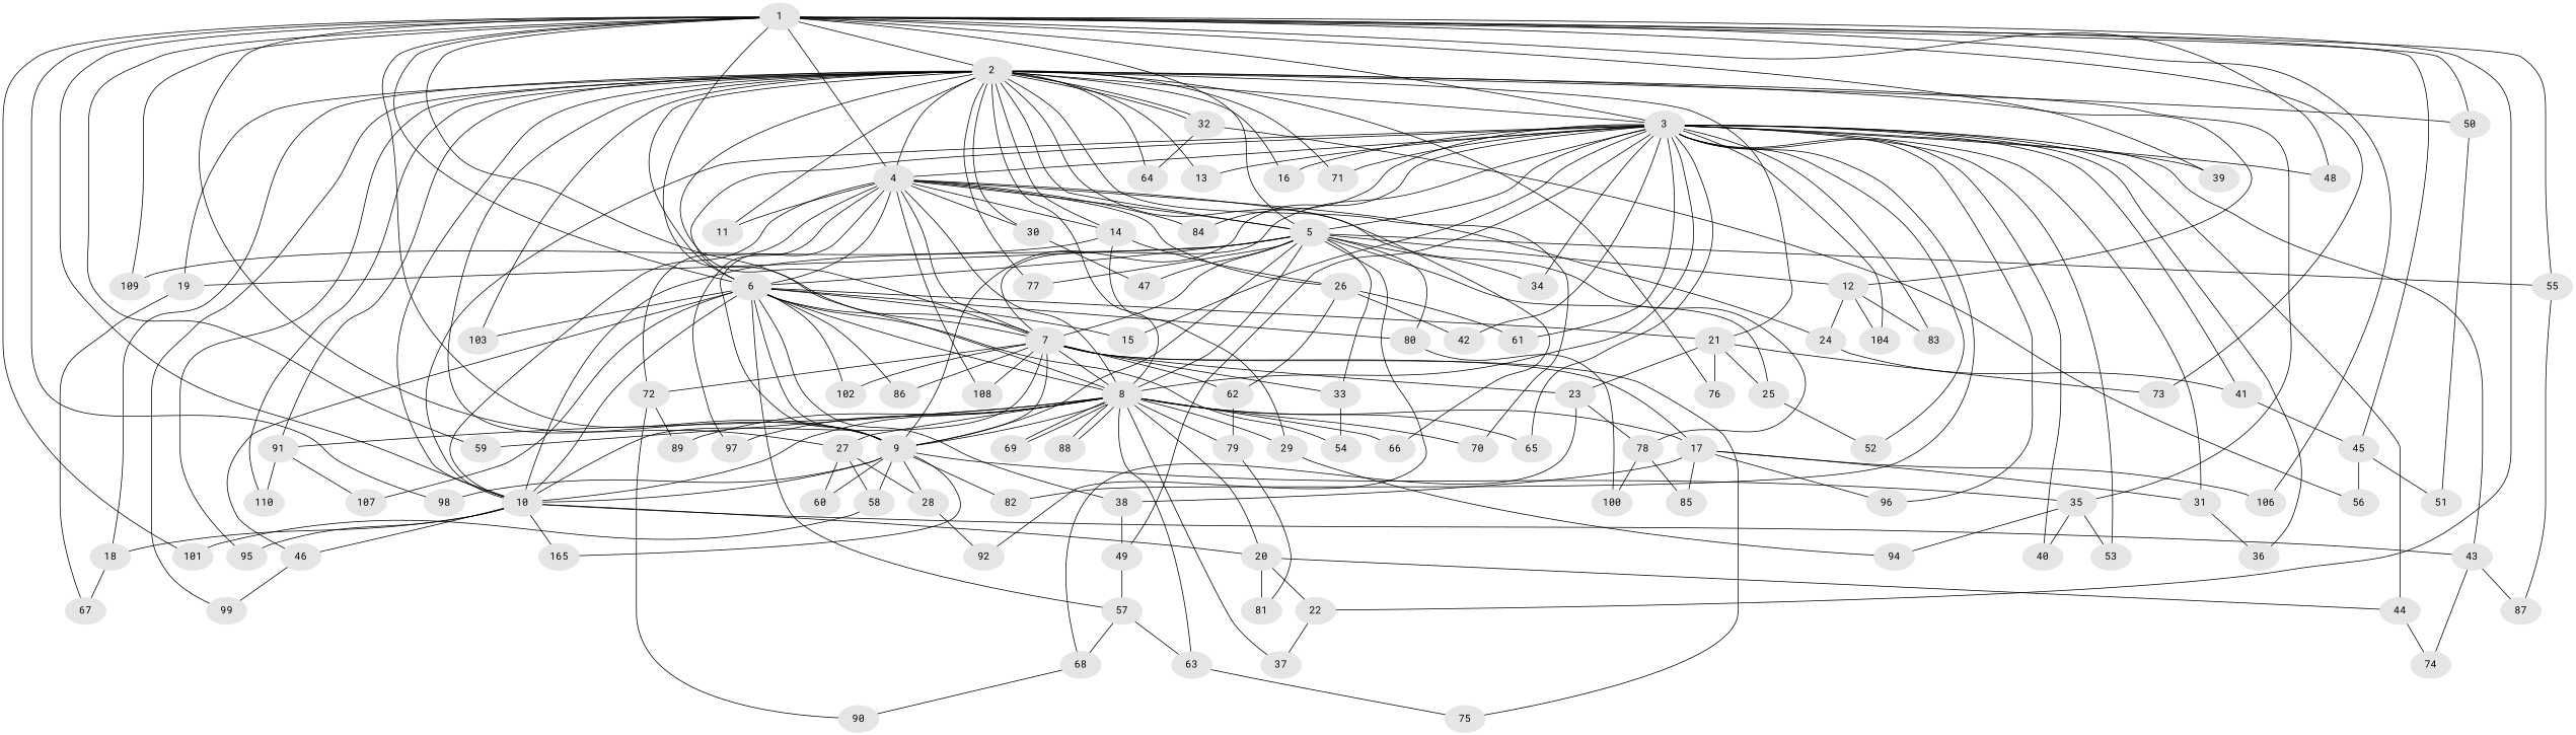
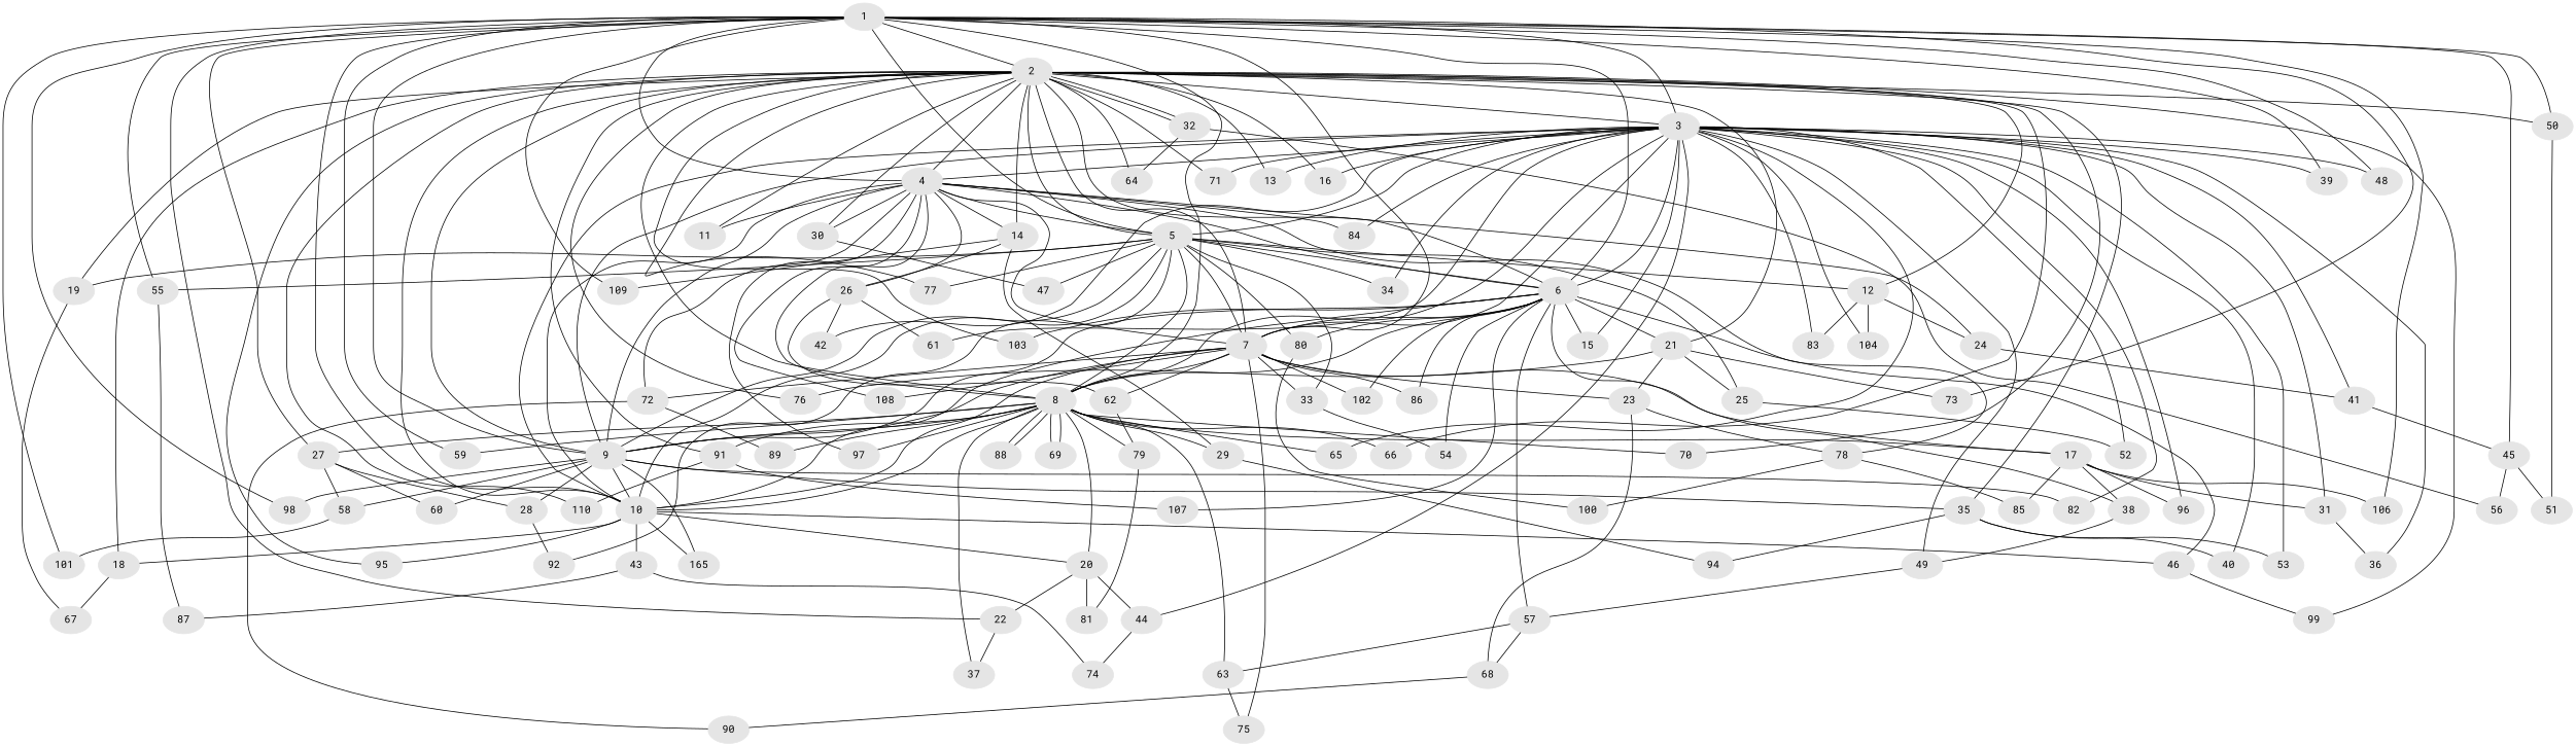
  graph {
    fontname="Roboto Mono"
    node [color=gray90 fontname="Roboto Mono" style=filled]
    edge [fontname="Roboto Mono"]
    1
    2
    3
    4
    5
    6
    7
    8
    9
    10
    22
    27
    39
    45
    48
    50
    55
    59
    73
    98
    101
    106
    109
    11
    12
    13
    14
    16
    18
    19
    21
    30
    32
    35
    64
    66
    70
    71
    76
    77
    91
    95
    99
    103
    110
    15
    31
    34
    36
    40
    41
    42
    43
    44
    49
    52
    53
    61
    65
    82
    83
    84
    96
    104
    24
    26
    72
    78
    97
    108
    25
    33
    47
    80
    92
    38
    46
    54
    57
    86
    102
    107
    17
    23
    62
    75
    20
    29
    37
    63
    69
    79
    88
    89
    28
    58
    60
    n98 [label=165]
    56
    51
    87
    67
    94
    74
    90
    85
    100
    68
    81
    1 -- 2
    1 -- 3
    1 -- 4
    1 -- 5
    1 -- 6
    1 -- 7
    1 -- 8
    1 -- 9
    1 -- 10
    1 -- 22
    1 -- 27
    1 -- 39
    1 -- 45
    1 -- 48
    1 -- 50
    1 -- 55
    1 -- 59
    1 -- 73
    1 -- 98
    1 -- 101
    1 -- 106
    1 -- 109
    2 -- 3
    2 -- 4
    2 -- 5
    2 -- 6
    2 -- 7
    2 -- 8
    2 -- 9
    2 -- 10
    2 -- 50
    2 -- 11
    2 -- 12
    2 -- 13
    2 -- 14
    2 -- 16
    2 -- 18
    2 -- 19
    2 -- 21
    2 -- 30
    2 -- 32
    2 -- 32
    2 -- 35
    2 -- 64
    2 -- 66
    2 -- 70
    2 -- 71
    2 -- 76
    2 -- 77
    2 -- 91
    2 -- 95
    2 -- 99
    2 -- 103
    2 -- 110
    3 -- 4
    3 -- 5
    3 -- 6
    3 -- 7
    3 -- 8
    3 -- 9
    3 -- 10
    3 -- 39
    3 -- 48
    3 -- 13
    3 -- 16
    3 -- 71
    3 -- 15
    3 -- 31
    3 -- 34
    3 -- 36
    3 -- 40
    3 -- 41
    3 -- 42
-   3 -- 43
    3 -- 44
    3 -- 49
    3 -- 52
    3 -- 53
    3 -- 61
    3 -- 65
    3 -- 82
    3 -- 83
    3 -- 84
    3 -- 96
    3 -- 104
    4 -- 5
    4 -- 6
    4 -- 7
    4 -- 8
    4 -- 9
    4 -- 10
    4 -- 11
    4 -- 14
    4 -- 30
    4 -- 84
    4 -- 24
    4 -- 26
    4 -- 72
    4 -- 78
    4 -- 97
    4 -- 108
    5 -- 6
    5 -- 7
    5 -- 8
    5 -- 9
    5 -- 10
    5 -- 55
    5 -- 12
    5 -- 19
    5 -- 77
    5 -- 34
    5 -- 25
    5 -- 33
    5 -- 47
    5 -- 80
    5 -- 92
    6 -- 7
    6 -- 8
    6 -- 9
    6 -- 10
    6 -- 21
    6 -- 103
    6 -- 15
    6 -- 80
    6 -- 38
    6 -- 46
    6 -- 54
    6 -- 57
    6 -- 86
    6 -- 102
    6 -- 107
    7 -- 8
    7 -- 9
    7 -- 10
    7 -- 72
    7 -- 108
    7 -- 33
    7 -- 86
    7 -- 102
    7 -- 17
    7 -- 23
    7 -- 62
    7 -- 75
    8 -- 9
    8 -- 10
    8 -- 27
    8 -- 59
    8 -- 66
    8 -- 70
    8 -- 91
    8 -- 65
    8 -- 97
    8 -- 17
    8 -- 20
    8 -- 29
    8 -- 37
    8 -- 63
    8 -- 69
    8 -- 69
    8 -- 79
    8 -- 88
    8 -- 88
    8 -- 89
    9 -- 10
    9 -- 98
    9 -- 35
    9 -- 82
    9 -- 28
    9 -- 58
    9 -- 60
    9 -- n98
    10 -- 18
    10 -- 95
    10 -- 43
    10 -- 46
    10 -- 20
    10 -- n98
    22 -- 37
    27 -- 28
    27 -- 58
    27 -- 60
    45 -- 56
    45 -- 51
    50 -- 51
    55 -- 87
    12 -- 83
    12 -- 104
    12 -- 24
    14 -- 109
    14 -- 26
    14 -- 29
    18 -- 67
    19 -- 67
    21 -- 73
    21 -- 76
    21 -- 25
    21 -- 23
    30 -- 47
    32 -- 64
    32 -- 56
    35 -- 40
    35 -- 53
    35 -- 94
    91 -- 110
    91 -- 107
    31 -- 36
    41 -- 45
    43 -- 87
    43 -- 74
    44 -- 74
    49 -- 57
    24 -- 41
    26 -- 42
    26 -- 61
    26 -- 62
    72 -- 89
    72 -- 90
    78 -- 85
    78 -- 100
    25 -- 52
    33 -- 54
    80 -- 100
    38 -- 49
    46 -- 99
    57 -- 63
    57 -- 68
    17 -- 106
    17 -- 31
    17 -- 96
    17 -- 38
    17 -- 85
    23 -- 78
    23 -- 68
    62 -- 79
    20 -- 22
    20 -- 44
    20 -- 81
    29 -- 94
    63 -- 75
    79 -- 81
    28 -- 92
    58 -- 101
    68 -- 90
  }
